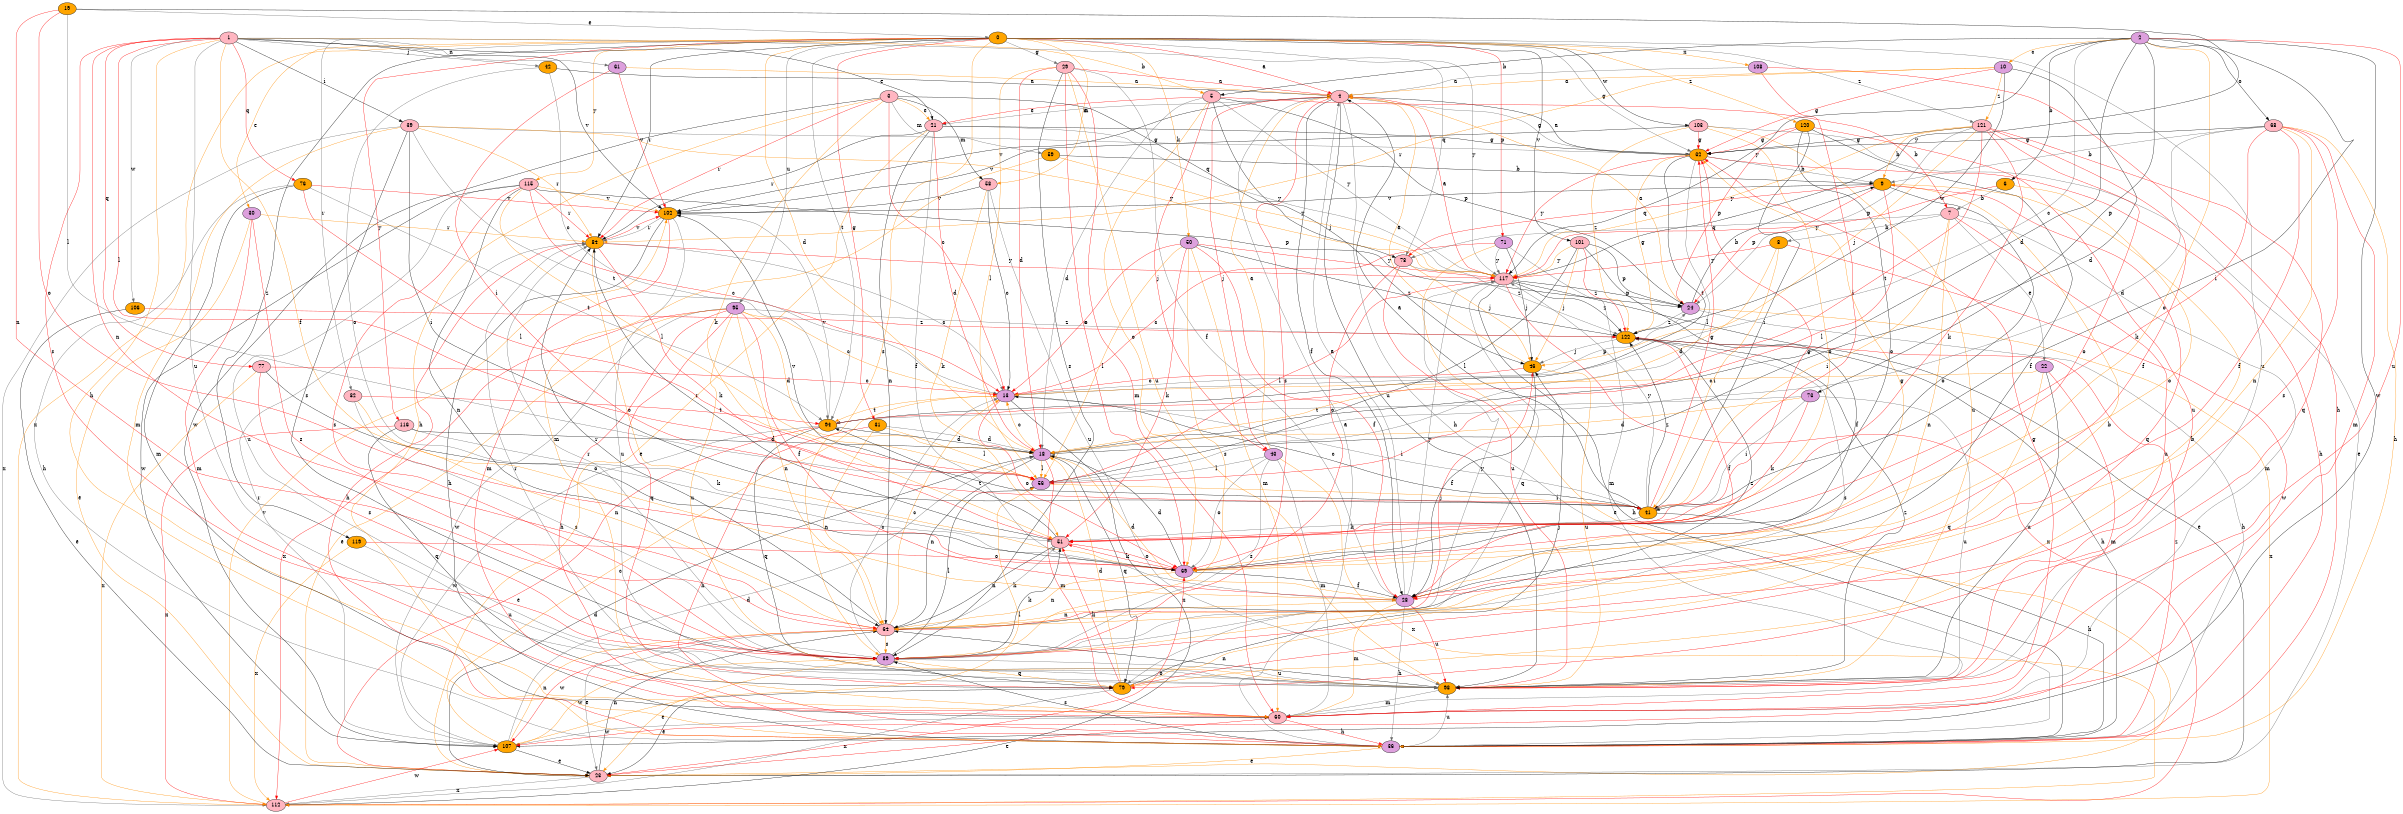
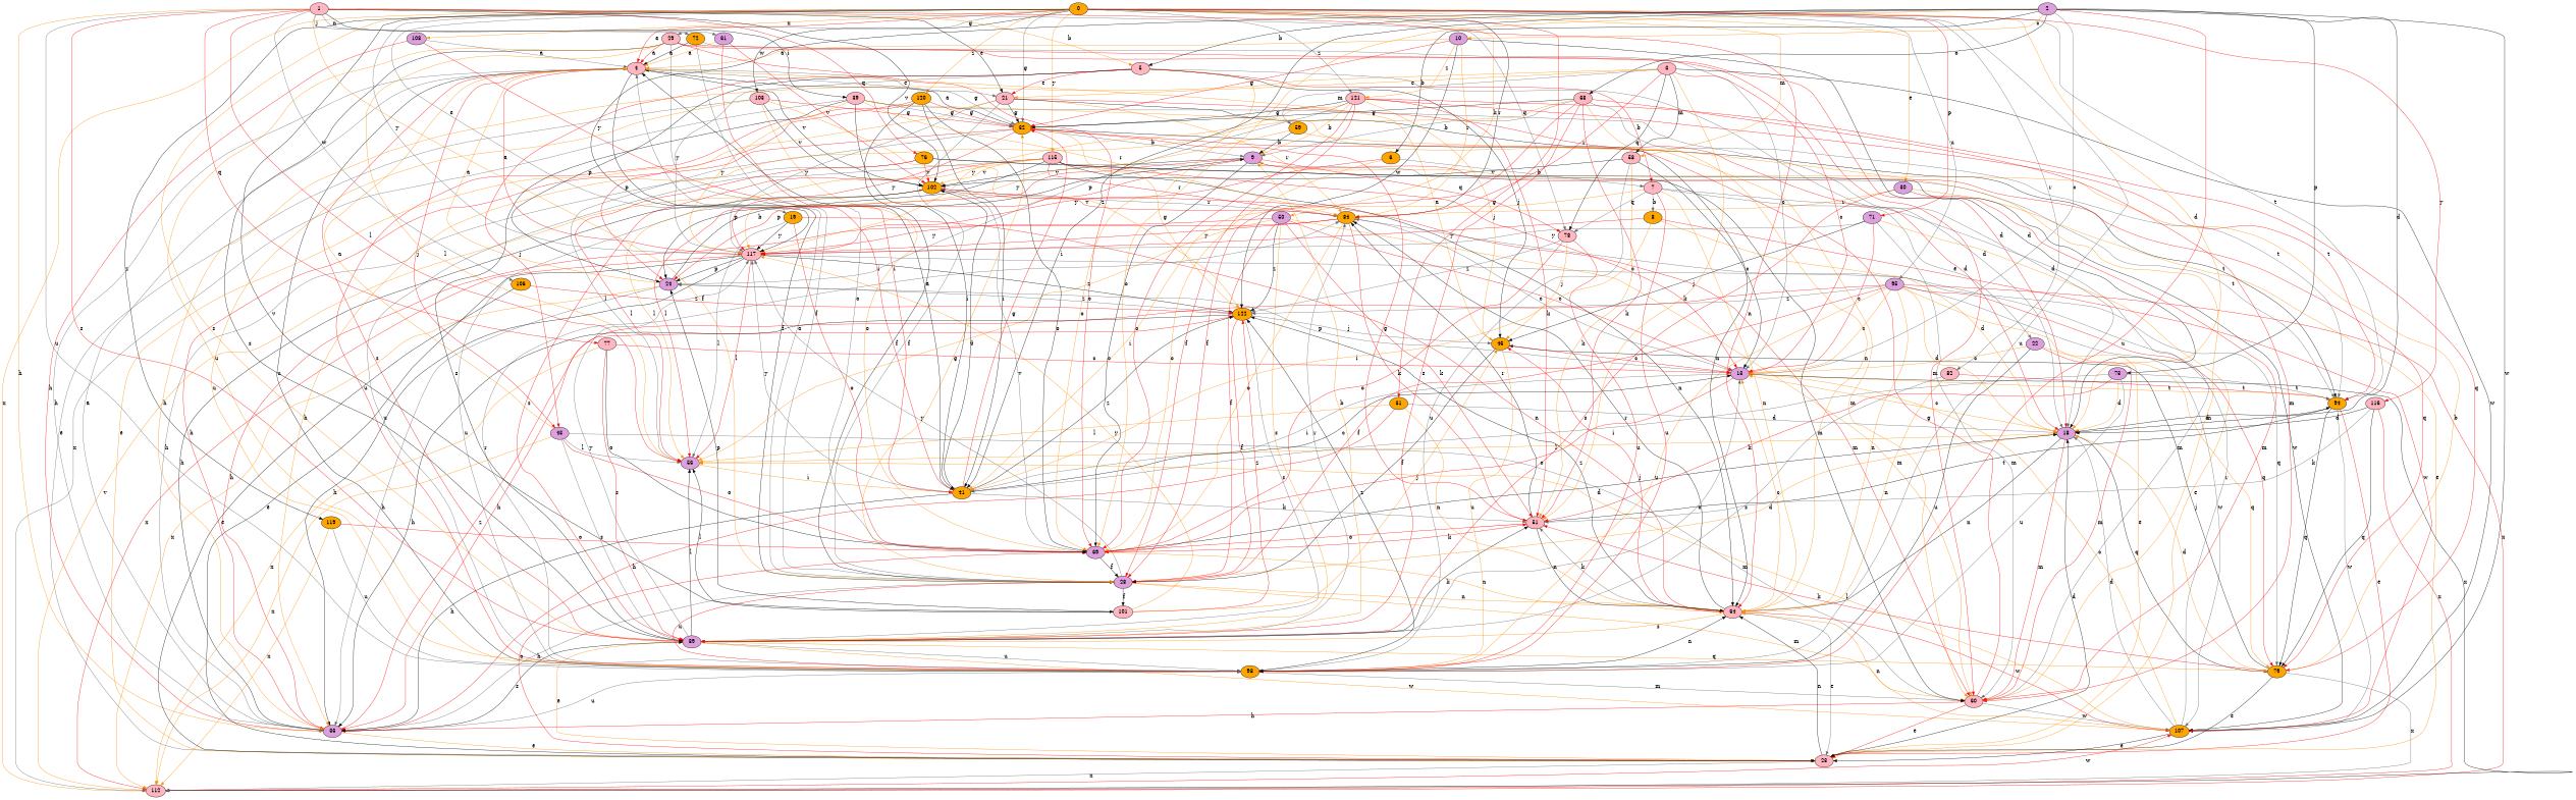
  strict digraph {
    node [fillcolor=lightpink style=filled]
    edge [color=red]
    0 [fillcolor=orange]
    4
    18 [fillcolor=plum]
    19 [fillcolor=orange]
    n5 [fillcolor=plum label=30]
    29
    31 [fillcolor=orange]
    32 [fillcolor=orange]
    50 [fillcolor=plum]
    58
    71 [fillcolor=plum]
    82
    84 [fillcolor=orange]
    89 [fillcolor=plum]
    94 [fillcolor=orange]
    95 [fillcolor=plum]
    98 [fillcolor=orange]
    101
    n19 [label=103]
    108 [fillcolor=plum]
    112
    115
    116
    117
    119 [fillcolor=orange]
    120 [fillcolor=orange]
    121
    21
    28 [fillcolor=plum]
    36 [fillcolor=plum]
    102 [fillcolor=orange]
    43 [fillcolor=plum]
    56 [fillcolor=plum]
    64
    13 [fillcolor=plum]
    60
    79 [fillcolor=orange]
    69 [fillcolor=plum]
    23
-   9 [fillcolor=orange]
+   9 [fillcolor=plum]
    51
    122 [fillcolor=orange]
    46 [fillcolor=orange]
    107 [fillcolor=orange]
    n45 [fillcolor=plum label=24]
    41 [fillcolor=orange]
    1
    5
    39
-   42 [fillcolor=orange]
+   42 [fillcolor=orange label=72]
    61 [fillcolor=plum]
    76 [fillcolor=orange]
    77
    78
    106 [fillcolor=orange]
    7
    2 [fillcolor=plum]
    6 [fillcolor=orange]
    10 [fillcolor=plum]
    68
    73 [fillcolor=plum]
    3
    59 [fillcolor=orange]
    8 [fillcolor=orange]
    22 [fillcolor=plum]
    0 -> 4 [label=a]
    0 -> 18 [color=darkorange label=d]
-   19 -> 0 [color=gray40 label=e]
+   0 -> 19 [color=gray40 label=e]
    0 -> n5 [color=darkorange label=e]
    0 -> 29 [color=gray40 label=g]
    0 -> 31 [label=g]
    0 -> 32 [color=gray40 label=g]
    0 -> 50 [color=darkorange label=k]
    0 -> 58 [color=darkorange label=m]
    0 -> 71 [label=p]
    0 -> 82 [color=gray40 label=r]
    0 -> 84 [color=black label=r]
    0 -> 89 [color=darkorange label=s]
    0 -> 94 [color=gray40 label=t]
    0 -> 95 [color=gray40 label=u]
    0 -> 98 [color=gray40 label=u]
    0 -> 101 [color=black label=v]
    0 -> n19 [color=black label=w]
    0 -> 108 [color=darkorange label=x]
    0 -> 112 [color=darkorange label=x]
    0 -> 115 [color=darkorange label=y]
    0 -> 116 [label=y]
    0 -> 117 [color=gray40 label=y]
    0 -> 119 [color=black label=z]
    0 -> 120 [color=darkorange label=z]
    0 -> 121 [color=gray40 label=z]
    4 -> 32 [color=gray40 label=g]
    4 -> 89 [label=s]
    4 -> 98 [color=black label=u]
    4 -> 21 [color=gray40 label=e]
    4 -> 28 [color=black label=f]
    4 -> 36 [color=gray40 label=h]
    4 -> 102 [color=black label=v]
    4 -> 43 [label=j]
    18 -> 56 [color=darkorange label=l]
    18 -> 64 [color=black label=n]
    18 -> 13 [color=darkorange label=c]
    18 -> 60 [label=m]
    18 -> 79 [color=black label=q]
    19 -> 117 [color=black label=y]
    19 -> 56 [color=gray40 label=l]
    19 -> 64 [label=n]
    19 -> 69 [label=o]
    n5 -> 84 [color=darkorange label=r]
    n5 -> 89 [label=s]
    n5 -> 60 [label=m]
    n5 -> 23 [color=darkorange label=e]
    29 -> 4 [label=a]
    29 -> 18 [label=d]
    29 -> 89 [color=black label=s]
    29 -> 98 [color=darkorange label=u]
    29 -> 28 [color=gray40 label=f]
    29 -> 56 [color=darkorange label=l]
    29 -> 60 [label=m]
    29 -> 69 [label=o]
    31 -> 18 [color=gray40 label=d]
    31 -> 36 [label=h]
    31 -> 56 [color=darkorange label=l]
    31 -> 64 [color=darkorange label=n]
    32 -> 4 [color=black label=a]
    32 -> 94 [color=black label=t]
    32 -> 117 [label=y]
    32 -> 36 [label=h]
    32 -> 56 [color=gray40 label=l]
    32 -> 9 [color=gray40 label=b]
    50 -> 89 [color=darkorange label=s]
    50 -> 117 [label=y]
    50 -> 28 [label=f]
    50 -> 56 [color=darkorange label=l]
    50 -> 13 [label=c]
    50 -> 60 [color=darkorange label=m]
    50 -> 51 [label=k]
    50 -> 122 [color=black label=z]
    58 -> 98 [color=gray40 label=u]
    58 -> 102 [color=black label=v]
    58 -> 13 [color=black label=c]
    58 -> 51 [color=darkorange label=k]
    71 -> 117 [color=gray40 label=y]
    71 -> 13 [label=c]
    71 -> 60 [color=gray40 label=m]
    71 -> 23 [color=darkorange label=e]
    71 -> 46 [color=black label=j]
    82 -> 89 [color=gray40 label=s]
    82 -> 94 [label=t]
    82 -> 64 [color=darkorange label=n]
    84 -> 117 [label=y]
    84 -> 36 [label=h]
    84 -> 102 [label=v]
    84 -> 13 [color=gray40 label=c]
    84 -> 69 [color=darkorange label=o]
    84 -> 51 [label=k]
    89 -> 84 [color=gray40 label=r]
    89 -> 98 [color=gray40 label=u]
    89 -> 117 [color=gray40 label=y]
    89 -> 56 [color=black label=l]
    89 -> 13 [color=gray40 label=c]
    89 -> 79 [color=darkorange label=q]
    89 -> 23 [color=darkorange label=e]
    89 -> 9 [color=darkorange label=b]
    89 -> 51 [color=black label=k]
    89 -> 107 [color=darkorange label=w]
    94 -> 18 [color=black label=d]
    94 -> 79 [color=black label=q]
    94 -> 23 [label=e]
    94 -> 107 [color=gray40 label=w]
    95 -> 18 [color=darkorange label=d]
    95 -> 98 [color=darkorange label=u]
    95 -> 112 [label=x]
    95 -> 28 [label=f]
    95 -> 36 [label=h]
    95 -> 64 [color=darkorange label=n]
    95 -> 13 [color=darkorange label=c]
    95 -> 79 [label=q]
    95 -> 23 [color=darkorange label=e]
    95 -> 122 [color=gray40 label=z]
    95 -> 107 [color=gray40 label=w]
    98 -> 84 [color=gray40 label=r]
    98 -> 64 [color=black label=n]
    98 -> 60 [color=gray40 label=m]
    98 -> 122 [color=black label=z]
    101 -> 117 [color=darkorange label=y]
-   101 -> 28 [color=black label=f]
+   28 -> 101 [color=black label=f]
    101 -> 56 [color=black label=l]
    101 -> 122 [label=z]
    101 -> 46 [color=darkorange label=j]
    101 -> n45 [color=black label=p]
    n19 -> 32 [label=g]
    n19 -> 98 [color=darkorange label=u]
    n19 -> 102 [color=black label=v]
    n19 -> 69 [color=darkorange label=o]
    n19 -> 23 [color=gray40 label=e]
    n19 -> 122 [color=darkorange label=z]
    108 -> 4 [color=gray40 label=a]
    108 -> 36 [label=h]
    108 -> 41 [label=i]
    112 -> 102 [color=darkorange label=v]
    112 -> 107 [label=w]
    115 -> 84 [label=r]
    115 -> 89 [label=s]
    115 -> 98 [color=gray40 label=u]
    115 -> 102 [color=darkorange label=v]
    115 -> 56 [color=darkorange label=l]
    115 -> 64 [color=black label=n]
    115 -> 13 [label=c]
    115 -> 107 [color=black label=w]
    115 -> n45 [color=black label=p]
    116 -> 18 [color=black label=d]
    116 -> 112 [label=x]
    116 -> 79 [color=black label=q]
    116 -> 51 [color=gray40 label=k]
    117 -> 4 [label=a]
    117 -> 112 [label=x]
    117 -> 36 [color=black label=h]
    117 -> 56 [label=l]
    117 -> 79 [color=gray40 label=q]
    117 -> 23 [color=black label=e]
    117 -> 122 [color=black label=z]
    117 -> n45 [color=black label=p]
    119 -> 98 [color=gray40 label=u]
    119 -> 112 [color=darkorange label=x]
    119 -> 69 [label=o]
    120 -> 32 [label=g]
    120 -> 98 [label=u]
    120 -> 28 [color=black label=f]
    120 -> 69 [color=black label=o]
    120 -> n45 [label=p]
    120 -> 41 [color=black label=i]
    121 -> 32 [color=black label=g]
    121 -> 94 [label=t]
    121 -> 117 [color=darkorange label=y]
    121 -> 28 [label=f]
    121 -> 79 [label=q]
    121 -> 69 [label=o]
    121 -> 9 [color=darkorange label=b]
    121 -> 51 [label=k]
    121 -> 46 [color=darkorange label=j]
    121 -> n45 [color=gray40 label=p]
    21 -> 18 [label=d]
    21 -> 32 [color=black label=g]
-   21 -> 84 [color=black label=r]
+   21 -> 84 [color=darkorange label=r]
    21 -> 117 [color=gray40 label=y]
    21 -> 28 [color=gray40 label=f]
    21 -> 64 [color=black label=n]
    21 -> 23 [color=darkorange label=e]
    28 -> 4 [color=gray40 label=a]
    28 -> 18 [color=darkorange label=d]
    28 -> 32 [color=darkorange label=g]
    28 -> 98 [label=u]
    28 -> 117 [color=gray40 label=y]
    28 -> 36 [color=gray40 label=h]
    28 -> 64 [color=darkorange label=n]
    28 -> 60 [color=darkorange label=m]
    36 -> 4 [color=gray40 label=a]
    36 -> 89 [color=black label=s]
    36 -> 98 [color=gray40 label=u]
    36 -> 23 [color=darkorange label=e]
    36 -> 122 [label=z]
    102 -> 84 [color=gray40 label=r]
    102 -> 98 [color=gray40 label=u]
    102 -> 36 [color=black label=h]
    102 -> 60 [label=m]
    43 -> 4 [color=darkorange label=a]
    43 -> 89 [color=gray40 label=s]
    43 -> 112 [color=darkorange label=x]
    43 -> 56 [color=gray40 label=l]
    43 -> 60 [color=gray40 label=m]
-   43 -> 69 [color=gray40 label=o]
+   43 -> 69 [label=o]
    56 -> 41 [color=darkorange label=i]
    64 -> 84 [color=black label=r]
    64 -> 89 [color=darkorange label=s]
    64 -> 13 [color=darkorange label=c]
    64 -> 23 [color=gray40 label=e]
    64 -> 51 [color=gray40 label=k]
    64 -> 122 [color=black label=z]
    64 -> 46 [label=j]
    64 -> 107 [label=w]
    13 -> 94 [color=darkorange label=t]
    13 -> 112 [color=black label=x]
    13 -> 69 [label=o]
    13 -> n45 [color=gray40 label=p]
    13 -> 41 [color=gray40 label=i]
    60 -> 32 [label=g]
    60 -> 36 [label=h]
    60 -> 23 [label=e]
    60 -> 107 [color=gray40 label=w]
    79 -> 18 [color=darkorange label=d]
    79 -> 112 [color=gray40 label=x]
    79 -> 23 [color=black label=e]
    79 -> 9 [color=darkorange label=b]
    79 -> 51 [label=k]
    79 -> 46 [color=black label=j]
    69 -> 18 [color=black label=d]
    69 -> 28 [color=black label=f]
-   94 -> 102 [color=gray40 label=v]
+   69 -> 102 [color=gray40 label=v]
    69 -> 64 [color=darkorange label=n]
    69 -> 51 [label=k]
    23 -> 18 [color=black label=d]
    23 -> 112 [color=gray40 label=x]
    23 -> 64 [color=black label=n]
    23 -> 69 [label=o]
    9 -> 102 [color=black label=v]
    9 -> 56 [label=l]
    9 -> 79 [label=q]
    9 -> 69 [color=black label=o]
    9 -> n45 [label=p]
    9 -> 78 [label=q]
    51 -> 32 [label=g]
    51 -> 84 [color=black label=r]
    51 -> 94 [color=black label=t]
    51 -> 64 [color=black label=n]
    51 -> 69 [label=o]
    122 -> 32 [color=darkorange label=g]
    122 -> 89 [color=gray40 label=s]
    122 -> 28 [label=f]
    122 -> 36 [color=black label=h]
    122 -> 46 [color=gray40 label=j]
    46 -> 4 [color=darkorange label=a]
    46 -> 98 [color=darkorange label=u]
    46 -> 28 [color=black label=f]
    46 -> 13 [label=c]
    107 -> 18 [color=gray40 label=d]
    107 -> 84 [color=gray40 label=r]
    107 -> 56 [color=darkorange label=l]
    107 -> 64 [color=darkorange label=n]
    107 -> 13 [color=darkorange label=c]
    107 -> 23 [color=black label=e]
    n45 -> 4 [color=darkorange label=a]
    n45 -> 112 [color=darkorange label=x]
    n45 -> 36 [color=gray40 label=h]
    n45 -> 9 [color=black label=b]
    n45 -> 122 [color=gray40 label=z]
    41 -> 4 [color=black label=a]
    41 -> 32 [label=g]
    41 -> 117 [color=gray40 label=y]
    41 -> 36 [color=black label=h]
    41 -> 102 [color=black label=v]
    41 -> 13 [color=black label=c]
    41 -> 51 [color=gray40 label=k]
    41 -> 122 [color=black label=z]
    1 -> 89 [label=s]
    1 -> 98 [color=gray40 label=u]
    1 -> 21 [color=black label=e]
    1 -> 28 [color=darkorange label=f]
    1 -> 36 [color=darkorange label=h]
    1 -> 102 [color=black label=v]
    1 -> 56 [label=l]
    1 -> 64 [label=n]
    1 -> 5 [color=darkorange label=b]
    1 -> 39 [color=black label=i]
    1 -> 42 [color=gray40 label=j]
    1 -> 61 [color=gray40 label=n]
    1 -> 76 [label=q]
    1 -> 77 [label=q]
    1 -> 78 [color=gray40 label=q]
    1 -> 106 [color=gray40 label=w]
    5 -> 18 [color=gray40 label=d]
    5 -> 117 [color=gray40 label=y]
    5 -> 21 [label=e]
    5 -> 43 [label=j]
    5 -> 69 [color=darkorange label=o]
    5 -> 46 [color=black label=j]
    5 -> n45 [color=black label=p]
    5 -> 7 [label=b]
    39 -> 32 [color=gray40 label=g]
    39 -> 84 [color=darkorange label=r]
    39 -> 89 [color=black label=s]
    39 -> 94 [color=gray40 label=t]
    39 -> 112 [color=gray40 label=x]
    39 -> 117 [color=darkorange label=y]
    39 -> 60 [color=darkorange label=m]
    39 -> 41 [color=black label=i]
    42 -> 4 [color=black label=a]
    42 -> 13 [color=gray40 label=c]
    42 -> 69 [color=gray40 label=o]
    61 -> 4 [color=darkorange label=a]
    61 -> 102 [label=v]
    61 -> 41 [label=i]
    76 -> 94 [color=gray40 label=t]
    76 -> 36 [color=gray40 label=h]
    76 -> 102 [label=v]
    76 -> 56 [label=l]
    76 -> 60 [color=black label=m]
    77 -> 89 [label=s]
    77 -> 112 [color=darkorange label=x]
    77 -> 13 [label=c]
    77 -> 69 [color=black label=o]
    78 -> 98 [label=u]
    78 -> 69 [label=o]
    78 -> 122 [color=gray40 label=z]
    78 -> 46 [color=darkorange label=j]
    106 -> 23 [color=black label=e]
    106 -> 122 [label=z]
    7 -> 98 [label=u]
    7 -> 64 [color=darkorange label=n]
    7 -> 60 [color=gray40 label=m]
    7 -> 41 [color=darkorange label=i]
    7 -> 78 [color=gray40 label=q]
    7 -> 8 [color=gray40 label=b]
    7 -> 22 [color=gray40 label=e]
    2 -> 18 [color=black label=d]
    2 -> 98 [label=u]
    2 -> 117 [color=black label=y]
    2 -> 13 [color=gray40 label=c]
    2 -> 69 [color=darkorange label=o]
    2 -> 107 [color=black label=w]
    2 -> 41 [color=black label=i]
    2 -> 5 [color=black label=b]
    2 -> 6 [color=black label=b]
    2 -> 10 [color=darkorange label=c]
    2 -> 68 [color=black label=o]
    2 -> 73 [color=black label=p]
    6 -> 117 [label=y]
    6 -> 69 [color=darkorange label=o]
    6 -> 7 [color=gray40 label=b]
    10 -> 4 [color=darkorange label=a]
    10 -> 18 [color=black label=d]
    10 -> 32 [label=g]
    10 -> 84 [color=darkorange label=r]
    10 -> 121 [color=darkorange label=z]
    10 -> 122 [color=black label=w]
    68 -> 18 [color=gray40 label=d]
    68 -> 32 [color=black label=g]
    68 -> 89 [label=s]
    68 -> 28 [label=f]
    68 -> 36 [color=darkorange label=h]
    68 -> 64 [color=darkorange label=n]
    68 -> 60 [label=m]
    68 -> 9 [color=gray40 label=b]
    68 -> 51 [label=k]
    73 -> 18 [color=darkorange label=d]
    73 -> 94 [color=gray40 label=t]
    73 -> 98 [color=gray40 label=u]
    73 -> 51 [label=k]
    73 -> 41 [color=gray40 label=i]
    3 -> 58 [color=black label=m]
    3 -> 84 [label=r]
    3 -> 21 [color=darkorange label=e]
    3 -> 36 [color=darkorange label=h]
    3 -> 13 [label=c]
    3 -> 51 [color=darkorange label=k]
    3 -> 107 [color=black label=w]
    3 -> 78 [color=black label=q]
    3 -> 59 [color=gray40 label=m]
    59 -> 117 [color=darkorange label=y]
    59 -> 60 [color=darkorange label=m]
    59 -> 9 [color=black label=b]
    8 -> 18 [color=darkorange label=d]
    8 -> 117 [label=y]
    8 -> 107 [label=w]
    8 -> 41 [color=darkorange label=i]
    22 -> 98 [color=black label=u]
    22 -> 13 [color=darkorange label=c]
    22 -> 60 [label=m]
    22 -> 79 [color=darkorange label=q]
  }
